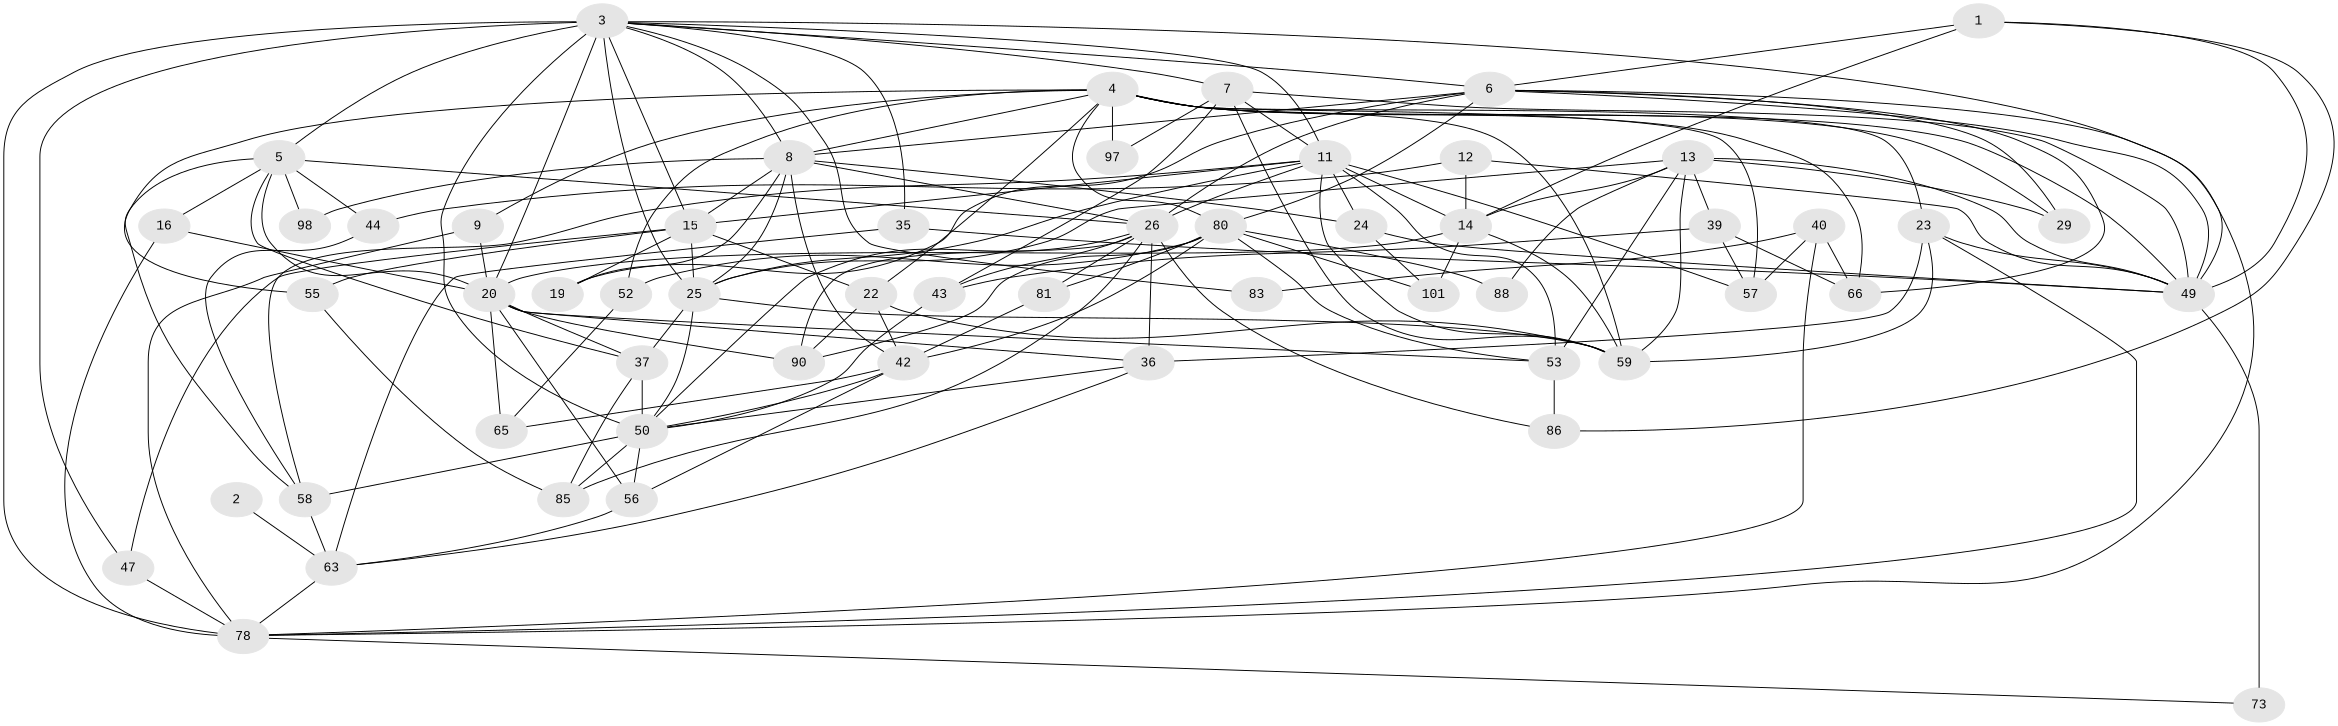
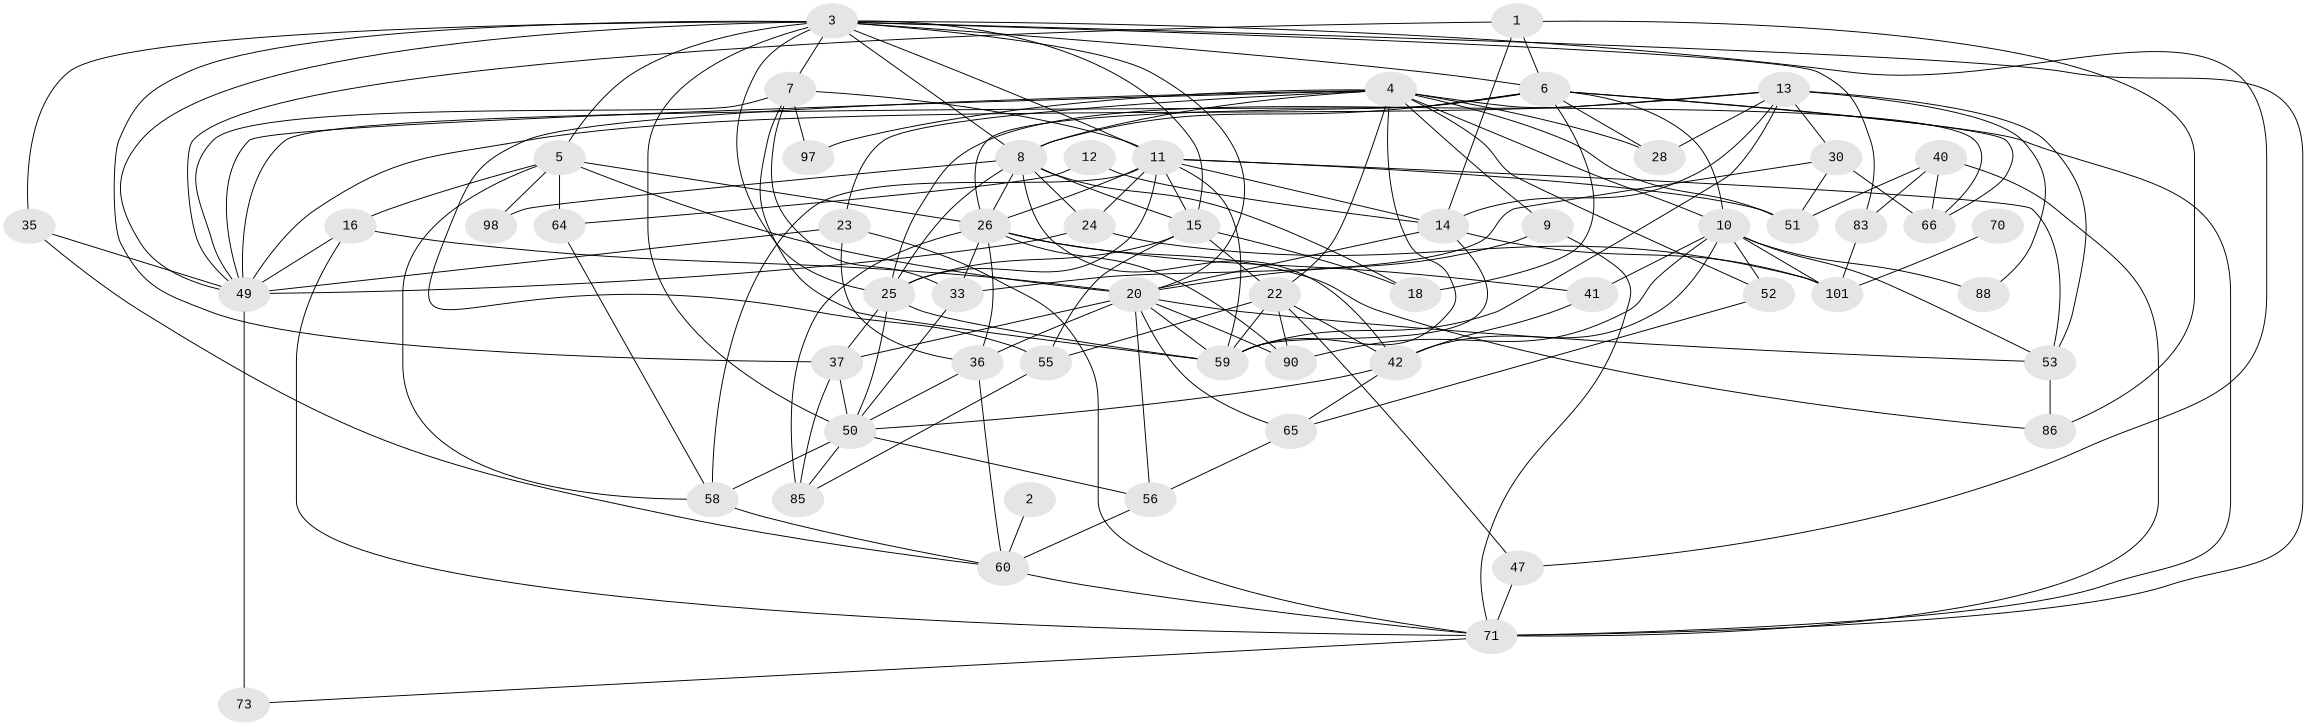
  graph {
    fontname="Liberation Mono"
    node [color=gray90 fontname="Liberation Mono" style=filled]
    edge [fontname="Liberation Mono"]
    6 [super="+27"]
    49 [super="+82+62"]
    8 [super="+63+33"]
-   71 [super="+102" label=78]
-   10 [super="+107+17" label=80]
-   28 [label=29]
+   71 [super="+102"]
+   10 [super="+107+17"]
+   28
    66
    26 [super="+34"]
-   19
+   19 [label=18]
    1
    14
    86
    20 [super="+21+31"]
    59 [super="+103"]
    101
    73
    9 [super="+81"]
    2
-   60 [label=63]
+   60
    3 [super="+18"]
    5 [super="+84"]
    7 [super="+38"]
    11 [super="+46+57"]
    15 [super="+48"]
    25 [super="+64"]
    35
    37 [super="+99+87"]
    47
    50 [super="+100+89+68"]
    83
    16
-   44
+   44 [label=64]
    58
    98
    n35 [label=97]
-   43
+   43 [label=33]
    24
    42 [super="+110"]
-   51 [label=57]
+   51
    53
    22 [super="+91+106+67"]
    55
    90 [super="+104"]
    36 [super="+39"]
    56
    65
    85
    4 [super="+72+93"]
    23 [super="+75+111"]
    52
-   41 [label=81]
+   41
    88
    12
    13 [super="+61"]
-   30 [label=39]
+   30
    40
+   70
    6 -- 49
    6 -- 8
    6 -- 71
    6 -- 10
    6 -- 28
    6 -- 66
    6 -- 26
    6 -- 19
    49 -- 73 [weight=2]
    8 -- 26
    8 -- 19
    8 -- 15
    8 -- 25
    8 -- 98
    8 -- 24
    8 -- 42
    71 -- 73
    10 -- 101
    10 -- 42
    10 -- 53
    10 -- 90
    10 -- 52
    10 -- 41
    10 -- 88
    26 -- 86
-   26 -- 50
    26 -- 43
    26 -- 90
    26 -- 36
    26 -- 85 [weight=2]
    26 -- 41
    1 -- 6
    1 -- 49
    1 -- 14
    1 -- 86
    14 -- 20 [weight=2]
    14 -- 59
    14 -- 101
-   23 -- 59
+   20 -- 59
    20 -- 37
    20 -- 53
    20 -- 90
    20 -- 36
    20 -- 56 [weight=2]
    20 -- 65
    9 -- 71
    9 -- 20
    2 -- 60
    60 -- 71
    3 -- 6
    3 -- 49
    3 -- 8
    3 -- 71
    3 -- 20 [weight=2]
    3 -- 5
    3 -- 7
    3 -- 11
    3 -- 15
    3 -- 25 [weight=2]
    3 -- 35
-   5 -- 37
+   3 -- 37
    3 -- 47
    3 -- 50 [weight=2]
    3 -- 83
    5 -- 26
    5 -- 20
    5 -- 16
    5 -- 44
    5 -- 58
    5 -- 98
    7 -- 49
    7 -- 59
    7 -- 11
    7 -- n35
    7 -- 43
    11 -- 26
    11 -- 14
    11 -- 59
    11 -- 15
    11 -- 25
    11 -- 58
    11 -- 24
    11 -- 51 [weight=2]
    11 -- 53
    15 -- 19
    15 -- 25
    15 -- 22
    15 -- 55
    25 -- 59
    25 -- 37
    25 -- 50
    35 -- 49
    35 -- 60
    37 -- 50 [weight=2]
    37 -- 85
    47 -- 71 [weight=2]
    50 -- 58
    50 -- 56
    50 -- 85
+   83 -- 101
    16 -- 71
    16 -- 20
    44 -- 58
    58 -- 60
    43 -- 50
    24 -- 49
    24 -- 101
    42 -- 50
-   42 -- 56
+   65 -- 56
    42 -- 65
    53 -- 86
    22 -- 59
-   15 -- 47
+   22 -- 47
    22 -- 42
+   22 -- 55
    22 -- 90
    55 -- 85
    36 -- 60
    36 -- 50
    56 -- 60
    4 -- 49
    4 -- 8
    4 -- 10
    4 -- 28
    4 -- 66
    4 -- 59
    4 -- 9
    4 -- n35
    4 -- 51
    4 -- 22
    4 -- 55
    4 -- 23
    4 -- 52
    23 -- 49
    23 -- 71
    23 -- 36
    52 -- 65
    41 -- 42
-   12 -- 49
+   16 -- 49
    12 -- 14
    12 -- 44
    13 -- 49
    13 -- 28
    13 -- 14
    13 -- 59
    13 -- 25
    13 -- 53 [weight=2]
    13 -- 88
    13 -- 30
    30 -- 66
    30 -- 43
    30 -- 51
    40 -- 71
    40 -- 66
    40 -- 83
    40 -- 51
+   70 -- 101
  }
